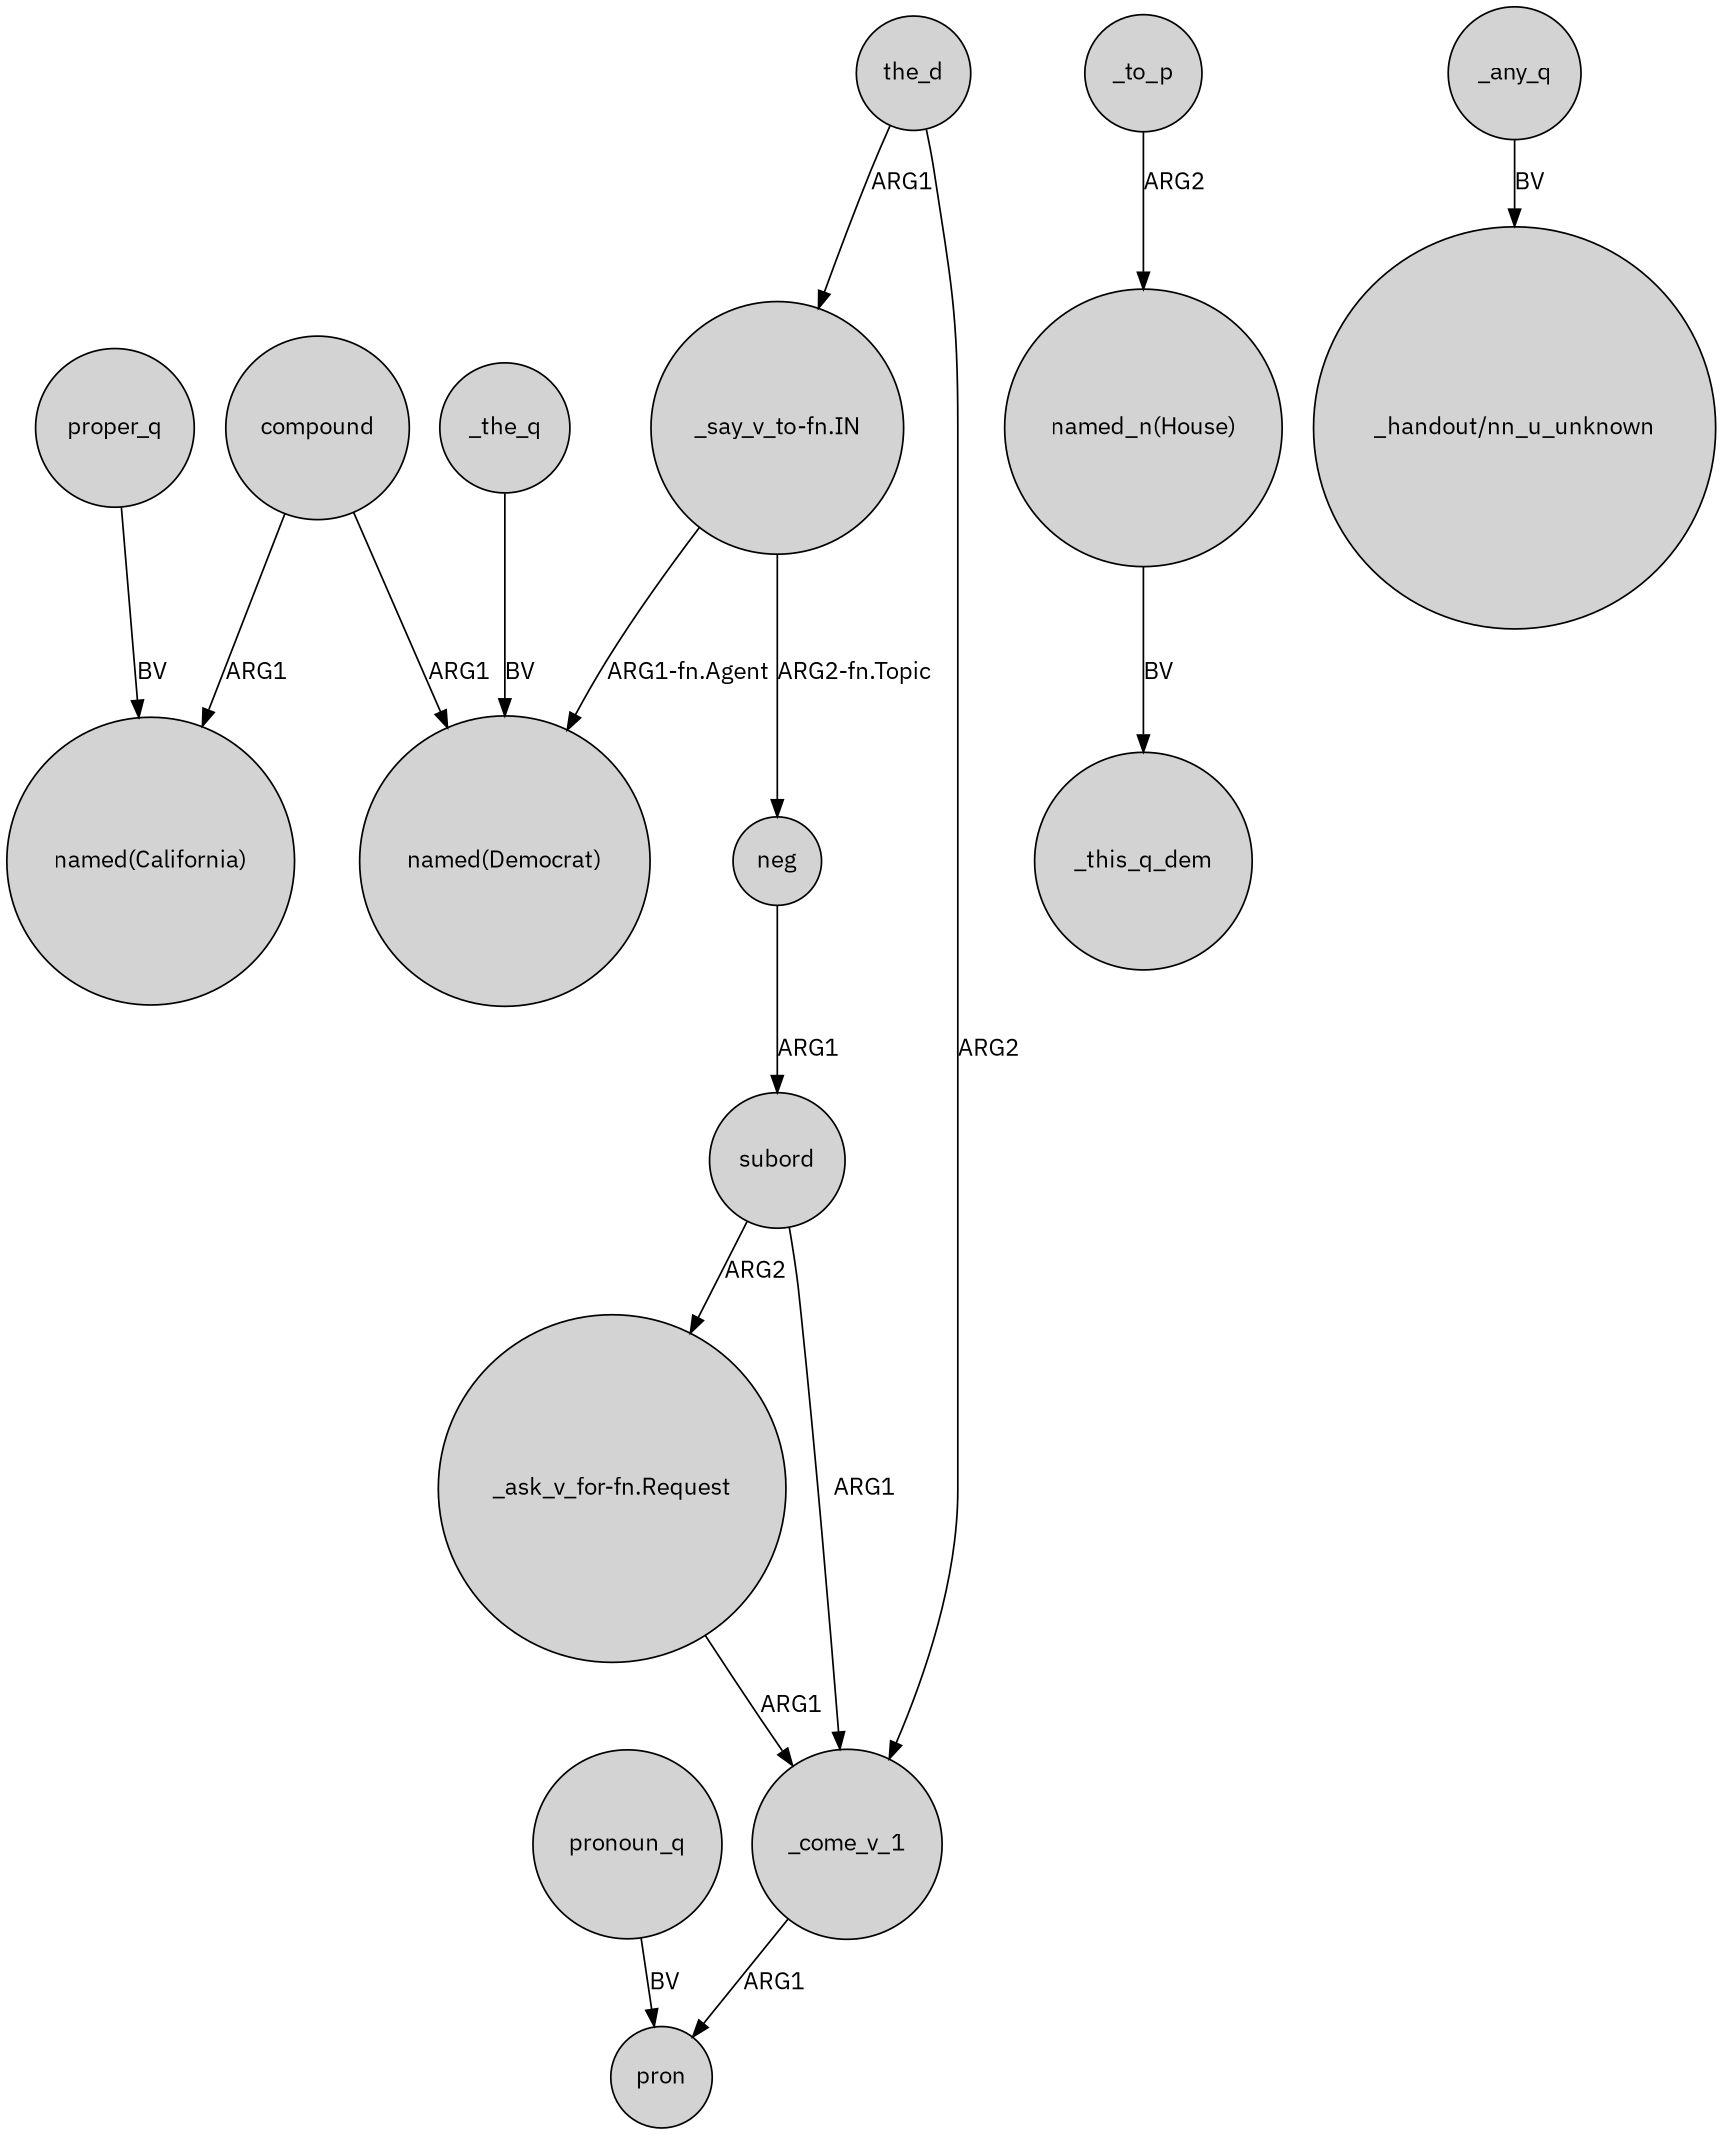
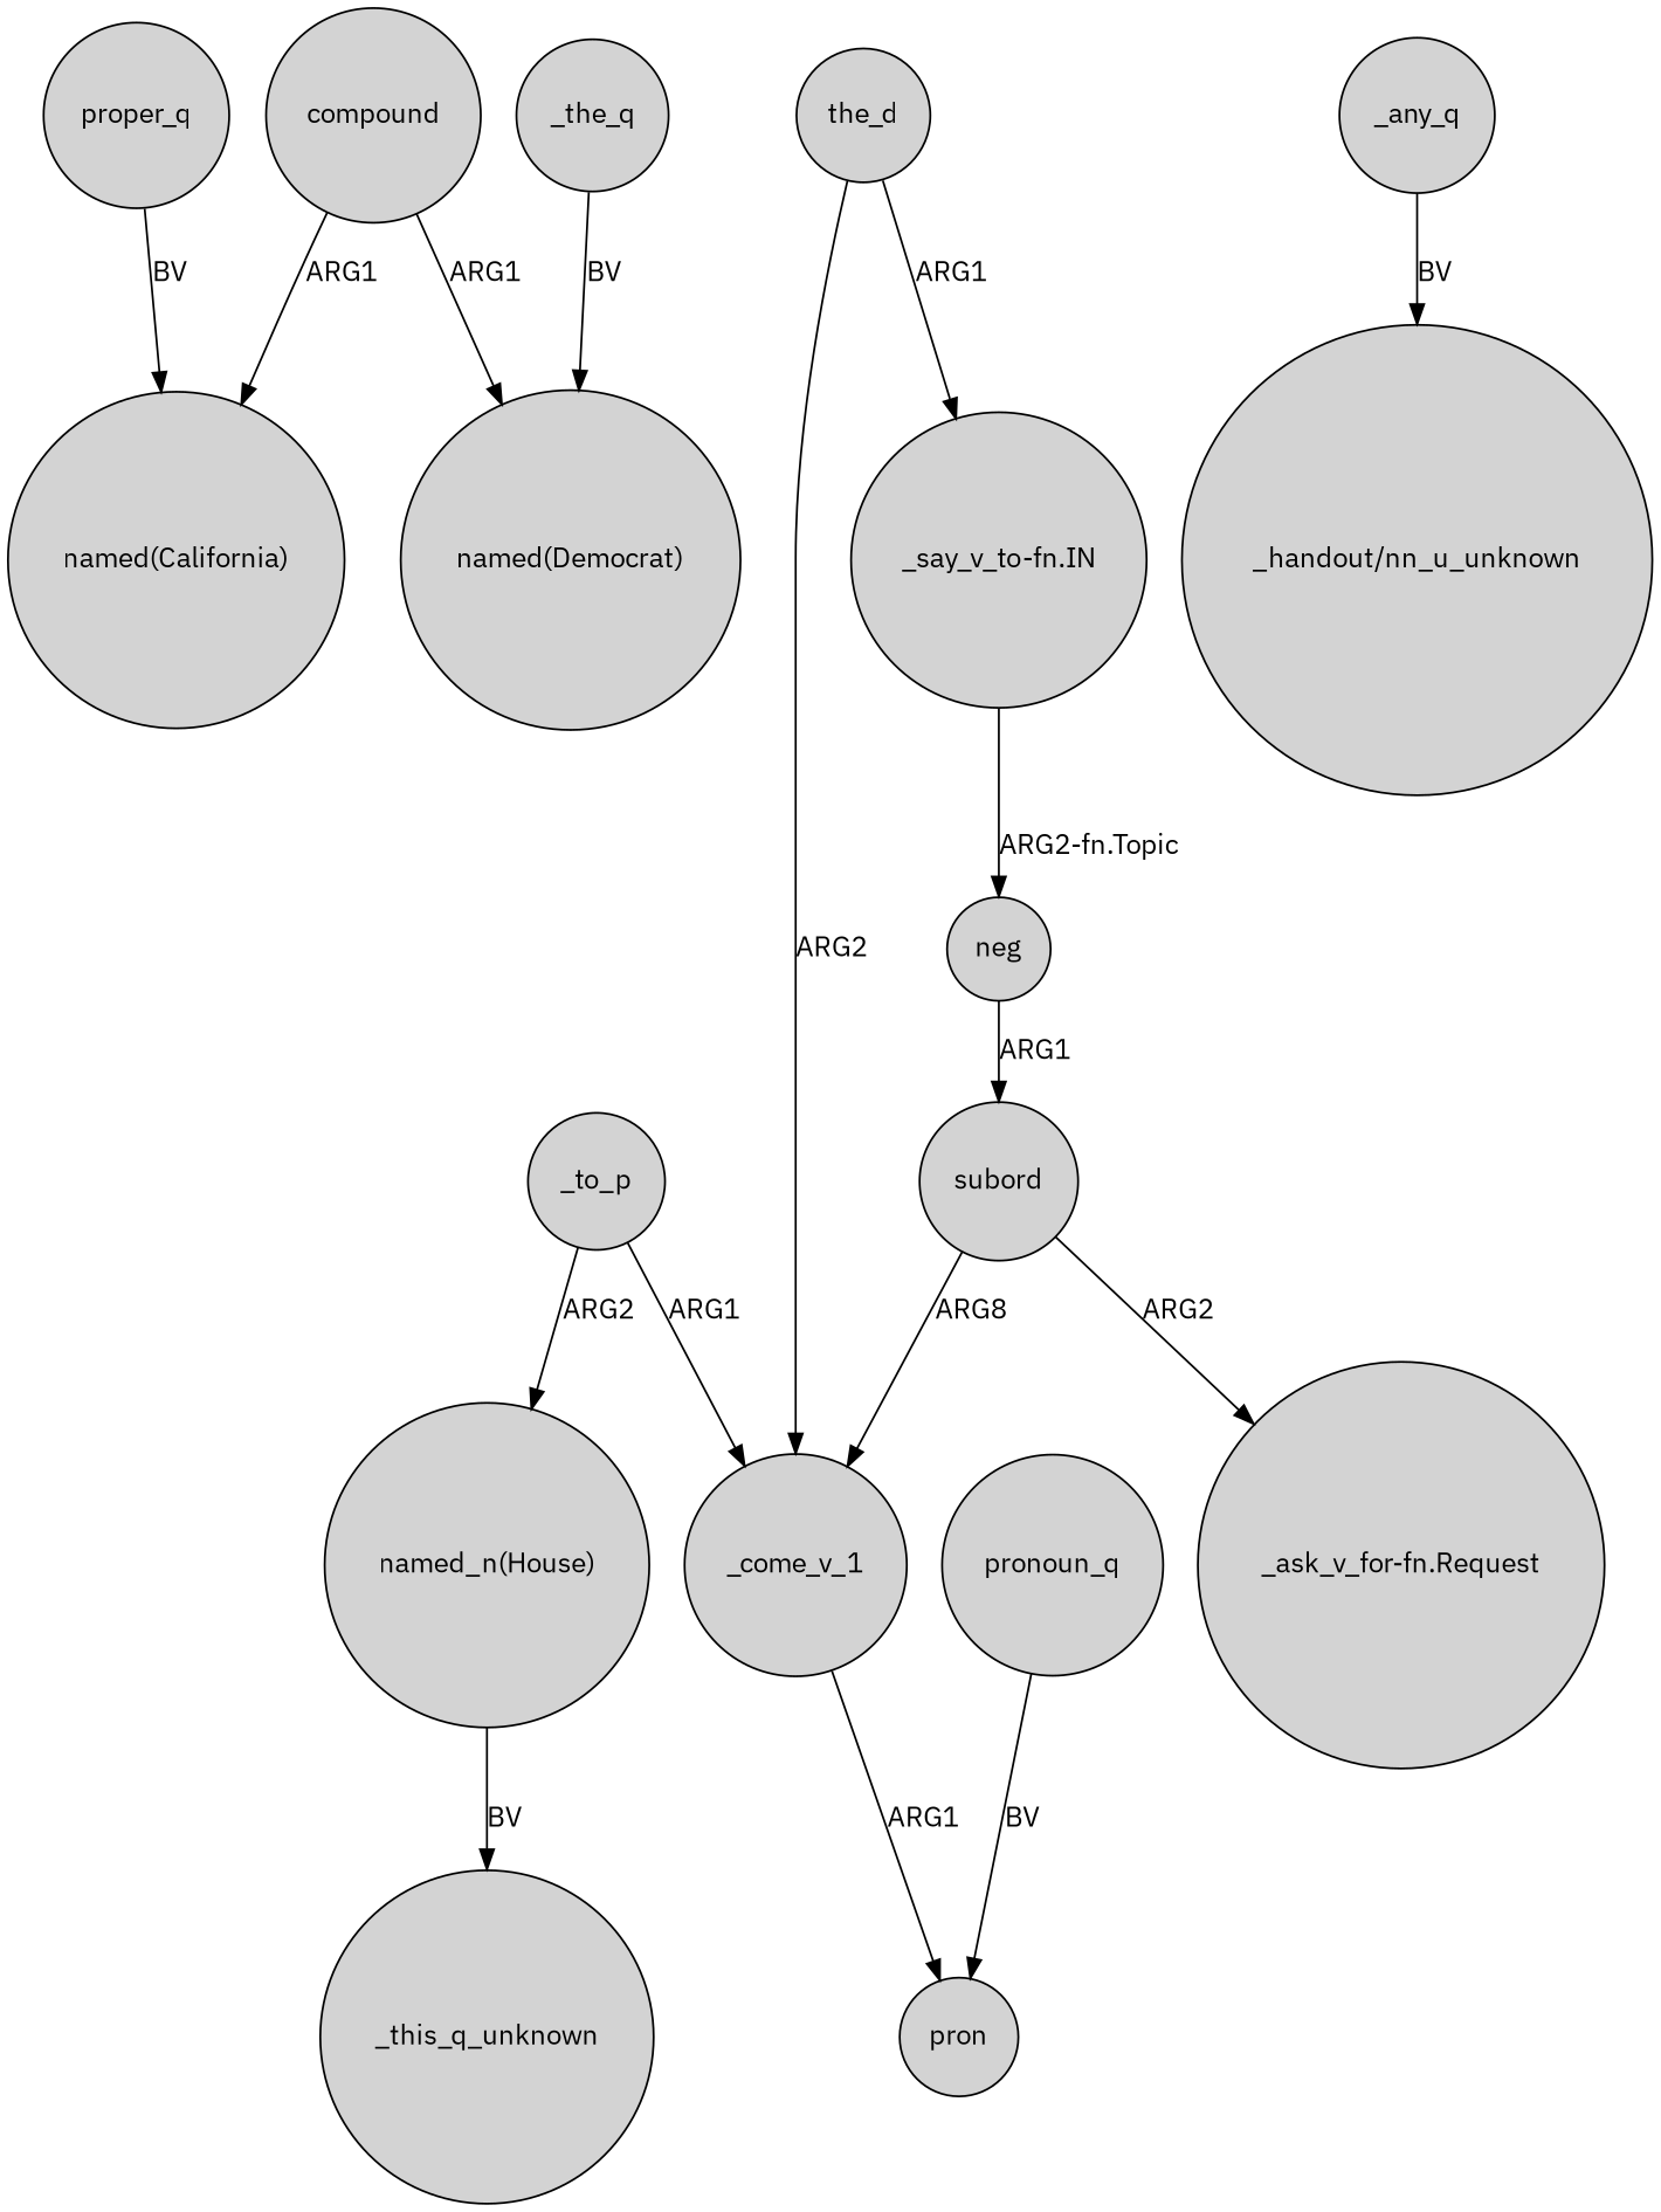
  digraph {
    fontname="IBM Plex Sans"
    node [fontname="IBM Plex Sans" shape=circle style=filled]
    edge [fontname="IBM Plex Sans"]
    compound
    "named(California)"
    "named(Democrat)"
    _the_q
    "named_n(House)"
-   _this_q_dem
+   _this_q_dem [label=_this_q_unknown]
    _come_v_1
    pron
    subord
    "_ask_v_for-fn.Request"
    "_say_v_to-fn.IN"
    neg
    proper_q
    _to_p
    n15 [label=the_d]
    _any_q
    "_handout/nn_u_unknown"
    pronoun_q
    compound -> "named(California)" [label=ARG1]
    compound -> "named(Democrat)" [label=ARG1]
    _the_q -> "named(Democrat)" [label=BV]
    "named_n(House)" -> _this_q_dem [label=BV]
    _come_v_1 -> pron [label=ARG1]
-   subord -> _come_v_1 [label=ARG1]
+   subord -> _come_v_1 [label=ARG8]
    subord -> "_ask_v_for-fn.Request" [label=ARG2]
-   "_say_v_to-fn.IN" -> "named(Democrat)" [label="ARG1-fn.Agent"]
    "_say_v_to-fn.IN" -> neg [label="ARG2-fn.Topic"]
    neg -> subord [label=ARG1]
    proper_q -> "named(California)" [label=BV]
    _to_p -> "named_n(House)" [label=ARG2]
-   "_ask_v_for-fn.Request" -> _come_v_1 [label=ARG1]
+   _to_p -> _come_v_1 [label=ARG1]
    n15 -> _come_v_1 [label=ARG2]
    n15 -> "_say_v_to-fn.IN" [label=ARG1]
    _any_q -> "_handout/nn_u_unknown" [label=BV]
    pronoun_q -> pron [label=BV]
  }
